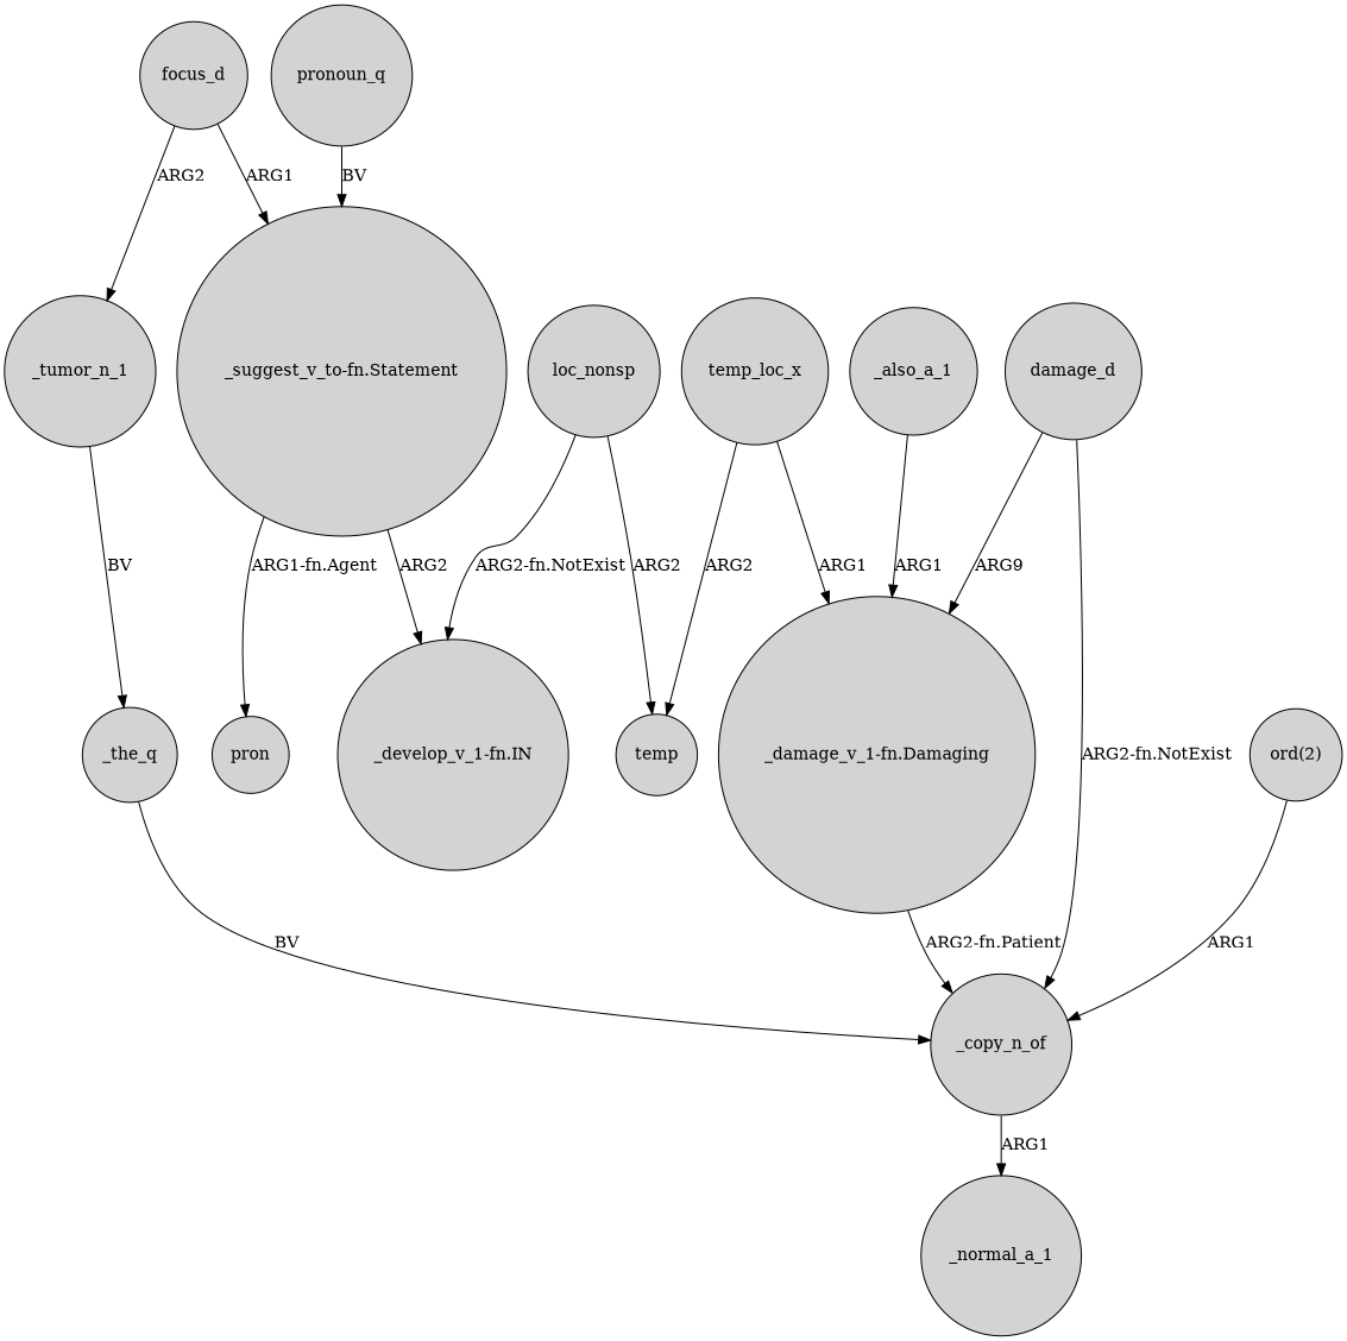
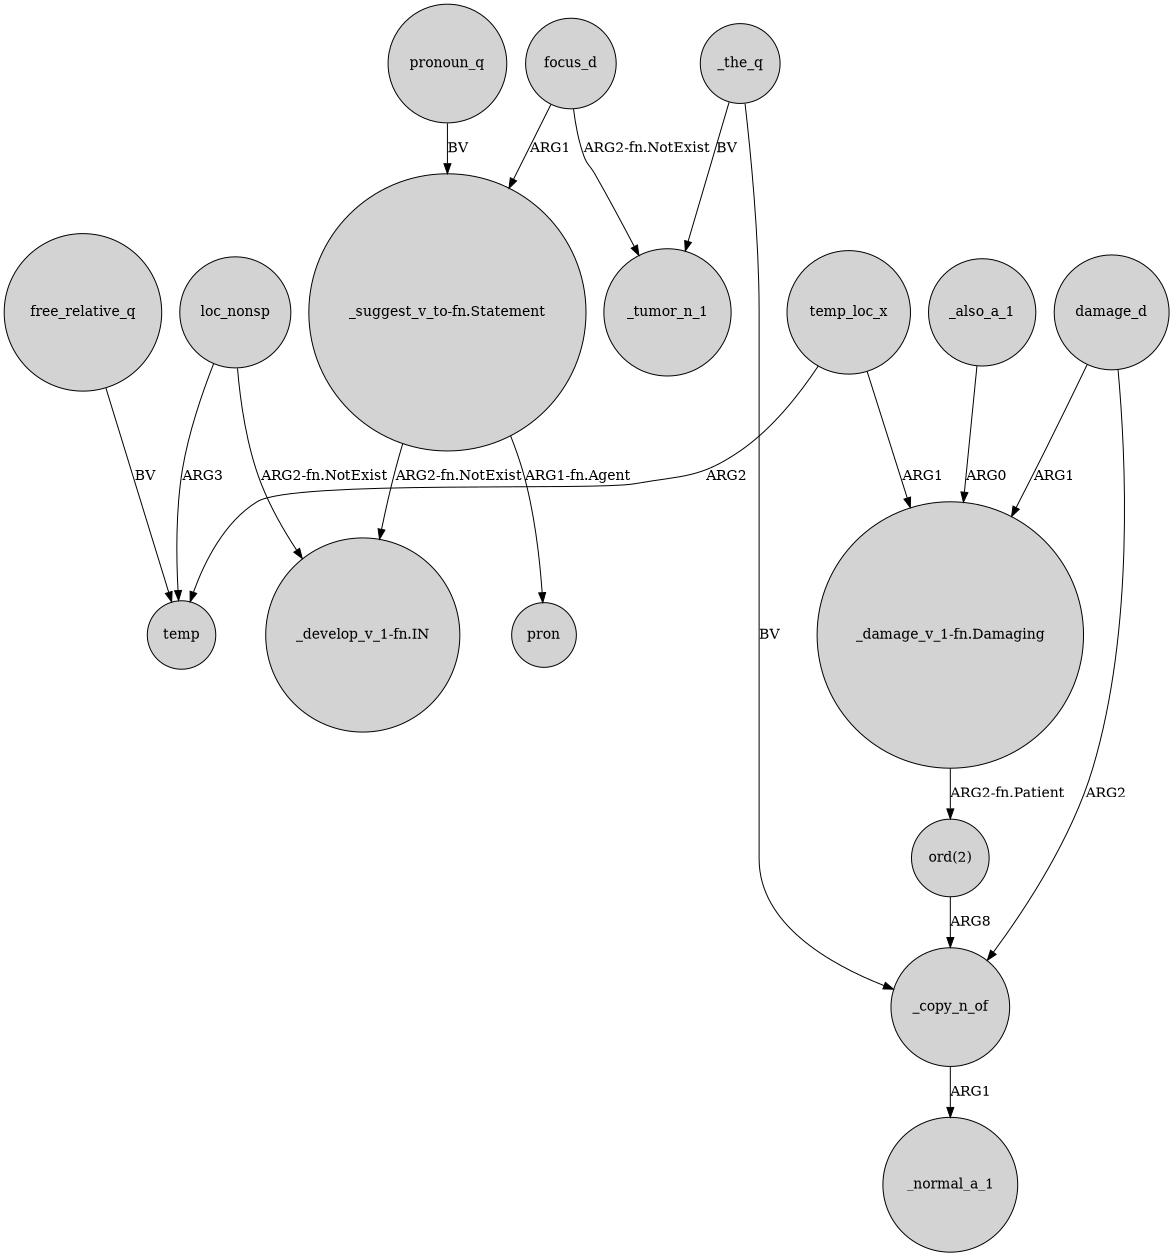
  digraph {
    node [shape=circle style=filled]
    "_suggest_v_to-fn.Statement"
    pron
    "_develop_v_1-fn.IN"
    _the_q
    _tumor_n_1
    _copy_n_of
    _normal_a_1
    focus_d
    n9 [label=damage_d]
    "_damage_v_1-fn.Damaging"
    temp_loc_x
    temp
    pronoun_q
    loc_nonsp
    "ord(2)"
    _also_a_1
+   free_relative_q
    "_suggest_v_to-fn.Statement" -> pron [label="ARG1-fn.Agent"]
-   "_suggest_v_to-fn.Statement" -> "_develop_v_1-fn.IN" [label=ARG2]
-   _tumor_n_1 -> _the_q [label=BV]
+   "_suggest_v_to-fn.Statement" -> "_develop_v_1-fn.IN" [label="ARG2-fn.NotExist"]
+   _the_q -> _tumor_n_1 [label=BV]
    _the_q -> _copy_n_of [label=BV]
    _copy_n_of -> _normal_a_1 [label=ARG1]
    focus_d -> "_suggest_v_to-fn.Statement" [label=ARG1]
-   focus_d -> _tumor_n_1 [label=ARG2]
-   n9 -> _copy_n_of [label="ARG2-fn.NotExist"]
-   n9 -> "_damage_v_1-fn.Damaging" [label=ARG9]
-   "_damage_v_1-fn.Damaging" -> _copy_n_of [label="ARG2-fn.Patient"]
+   focus_d -> _tumor_n_1 [label="ARG2-fn.NotExist"]
+   n9 -> _copy_n_of [label=ARG2]
+   n9 -> "_damage_v_1-fn.Damaging" [label=ARG1]
+   "_damage_v_1-fn.Damaging" -> "ord(2)" [label="ARG2-fn.Patient"]
    temp_loc_x -> "_damage_v_1-fn.Damaging" [label=ARG1]
    temp_loc_x -> temp [label=ARG2]
    pronoun_q -> "_suggest_v_to-fn.Statement" [label=BV]
    loc_nonsp -> "_develop_v_1-fn.IN" [label="ARG2-fn.NotExist"]
-   loc_nonsp -> temp [label=ARG2]
-   "ord(2)" -> _copy_n_of [label=ARG1]
-   _also_a_1 -> "_damage_v_1-fn.Damaging" [label=ARG1]
+   loc_nonsp -> temp [label=ARG3]
+   "ord(2)" -> _copy_n_of [label=ARG8]
+   _also_a_1 -> "_damage_v_1-fn.Damaging" [label=ARG0]
+   free_relative_q -> temp [label=BV]
  }
